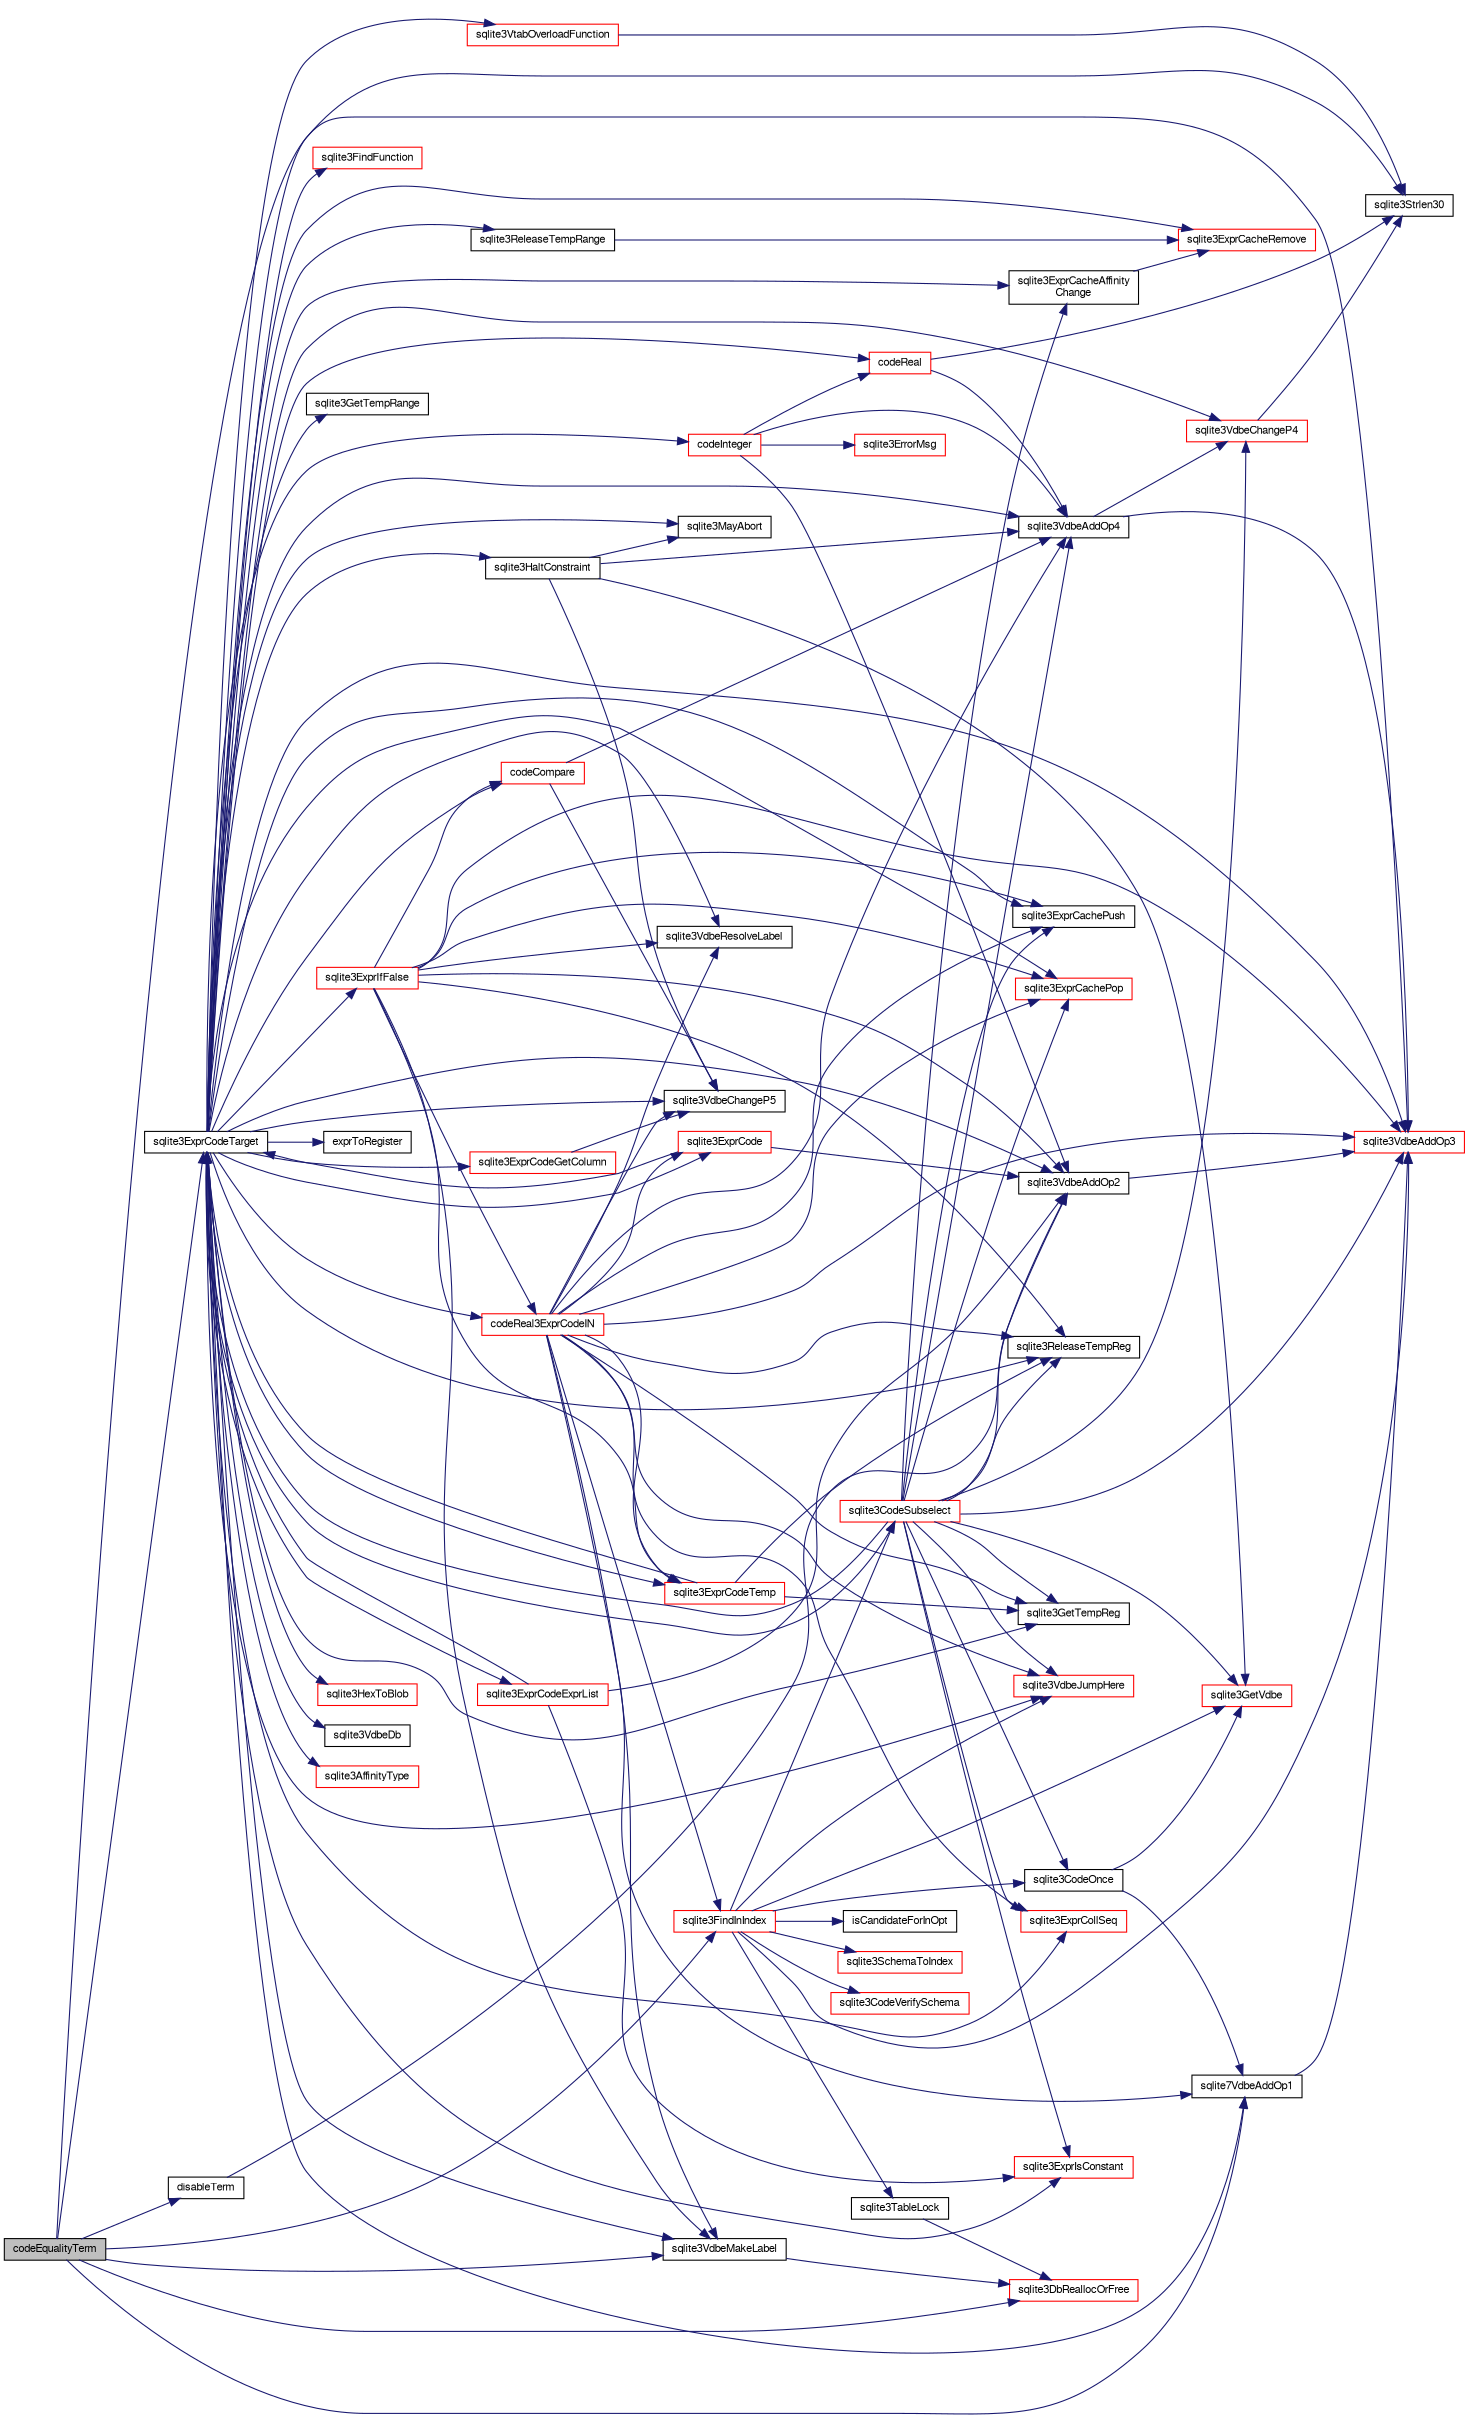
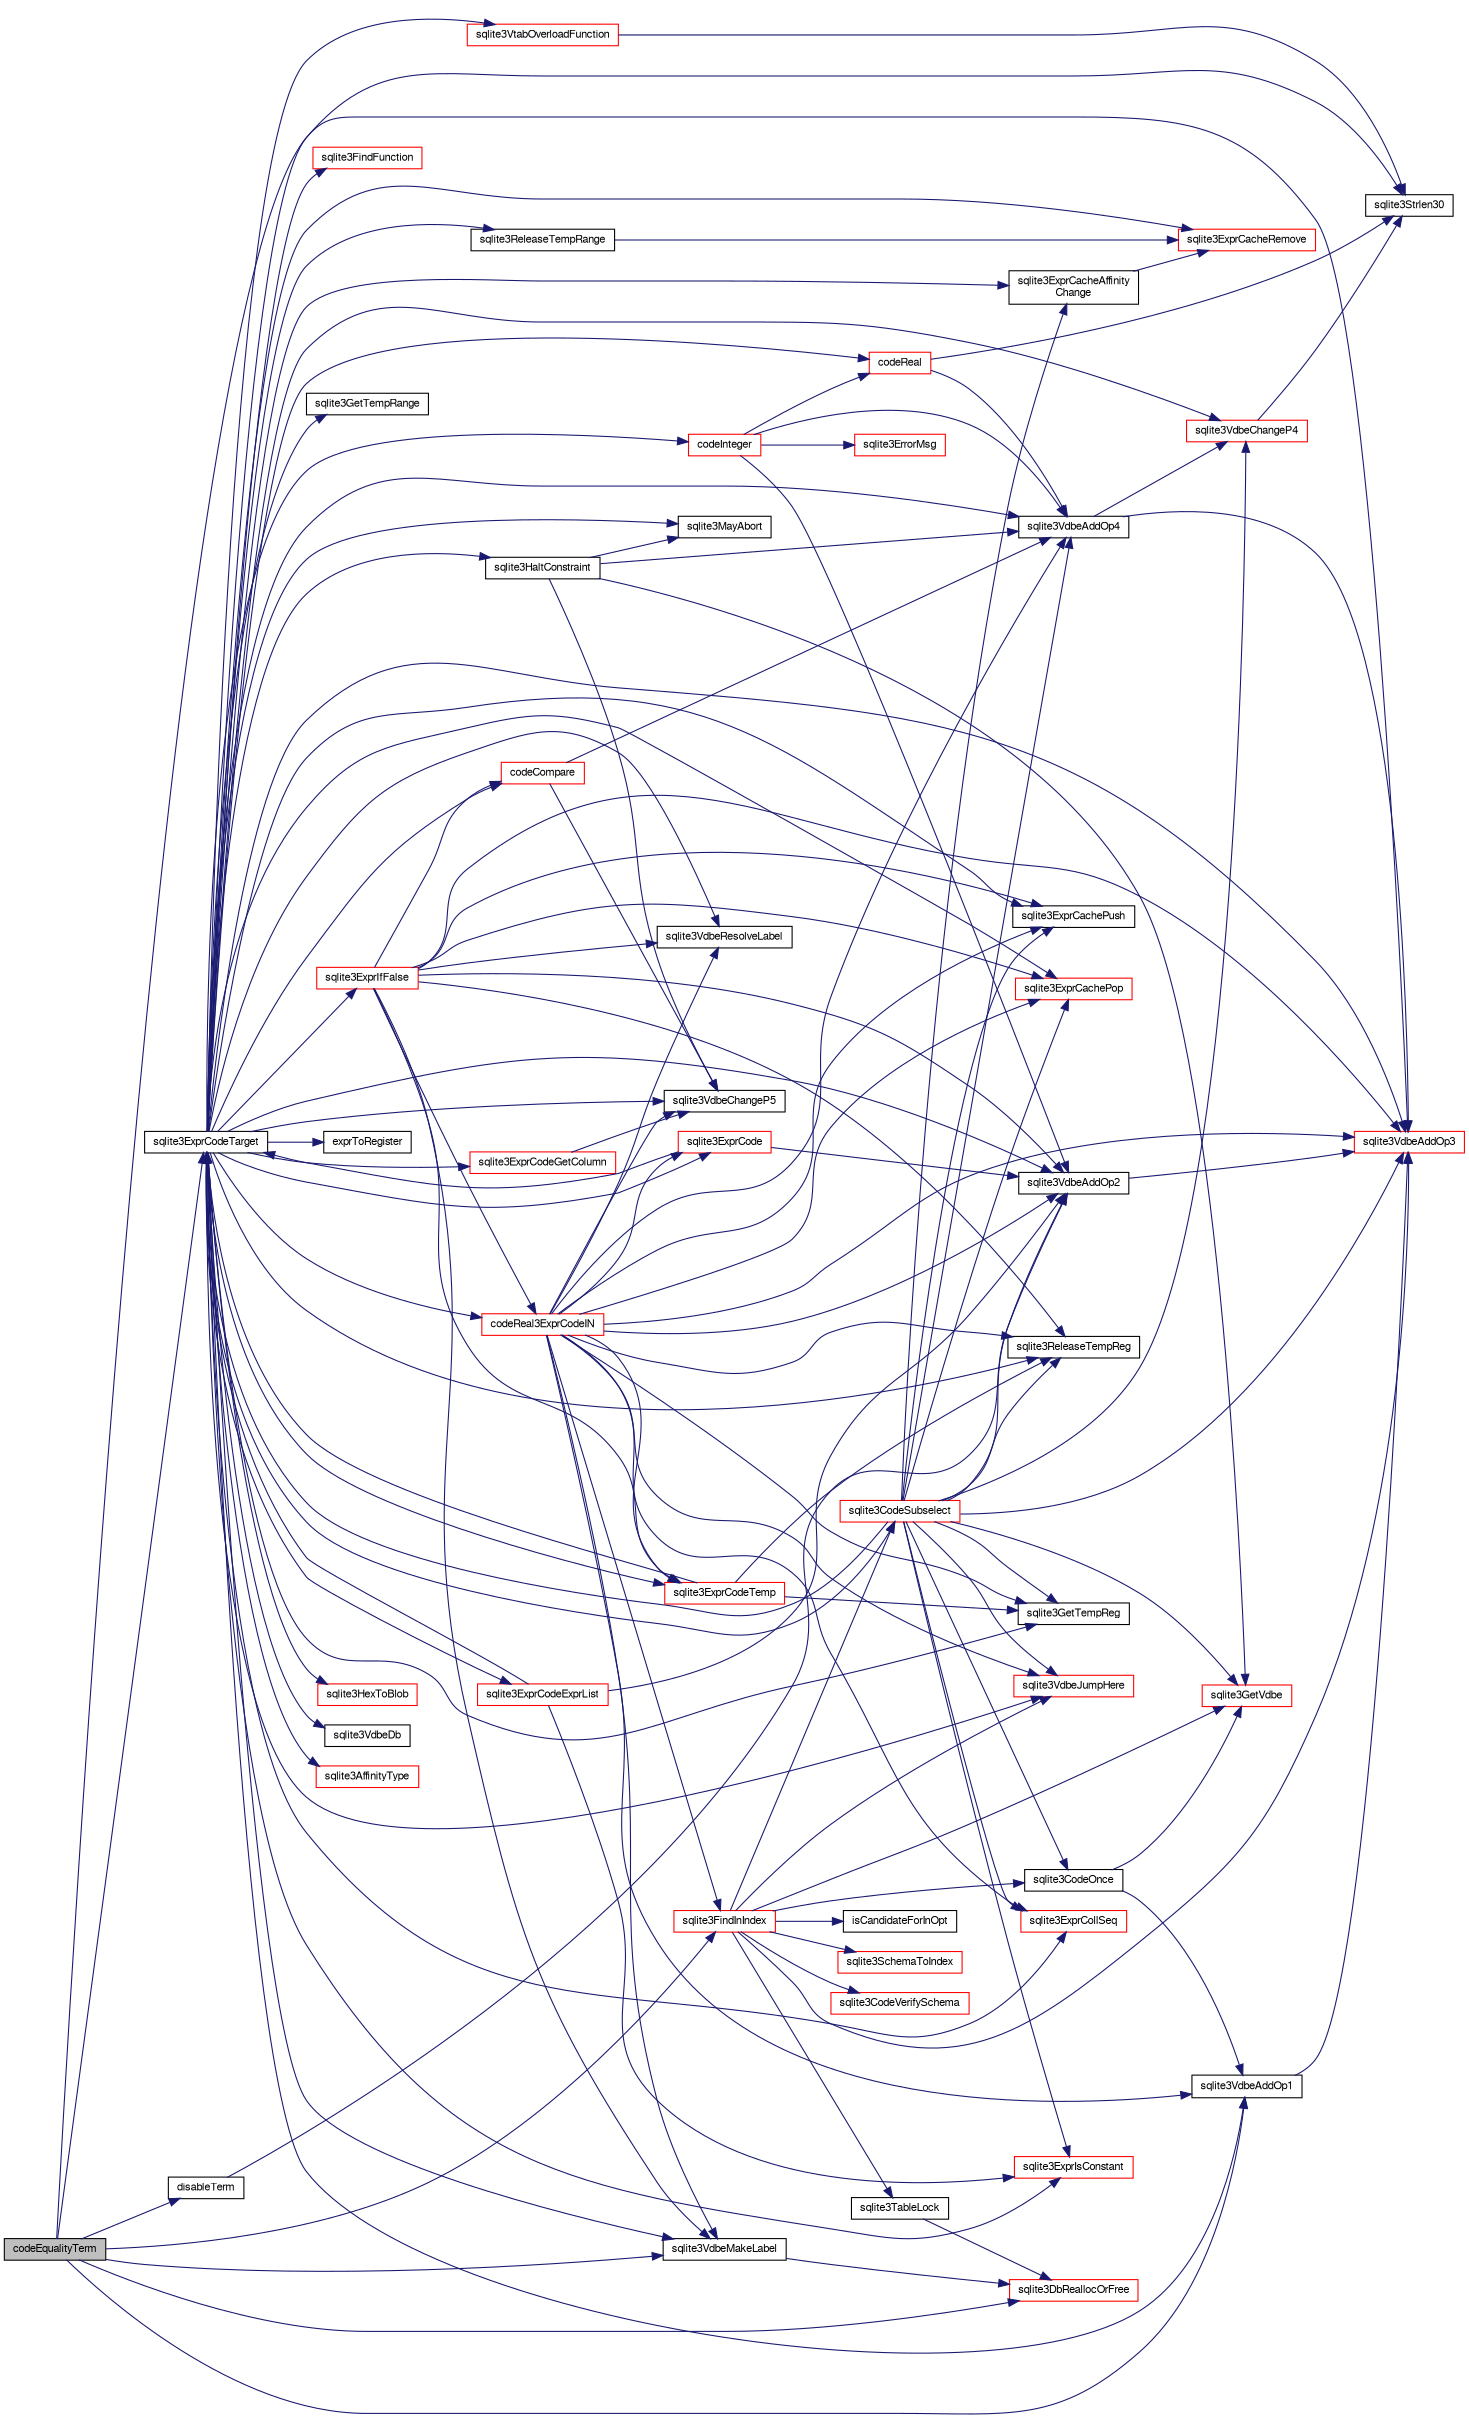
  digraph {
    rankdir=LR
    node [color=red fillcolor=white fontname=FreeSans fontsize=10 shape=record style=filled]
    edge [color=midnightblue fontname=FreeSans fontsize=10 labelfontname=FreeSans labelfontsize=10 style=solid]
    n1 [color=black fillcolor=grey75 fontcolor=black height=0.2 label=codeEqualityTerm width=0.4]
    n2 [color=black height=0.2 label=sqlite3ExprCodeTarget width=0.4]
    n3 [height=0.2 label=sqlite3VdbeAddOp3 width=0.4]
-   n4 [color=black height=0.2 label=sqlite7VdbeAddOp1 width=0.4]
+   n4 [color=black height=0.2 label=sqlite3VdbeAddOp1 width=0.4]
    n5 [color=black height=0.2 label=sqlite3VdbeMakeLabel width=0.4]
    n6 [height=0.2 label=sqlite3DbReallocOrFree width=0.4]
    n7 [height=0.2 label=sqlite3FindInIndex width=0.4]
    n8 [color=black height=0.2 label=disableTerm width=0.4]
    n9 [color=black height=0.2 label=sqlite3VdbeAddOp2 width=0.4]
    n10 [height=0.2 label=sqlite3ExprCodeGetColumn width=0.4]
    n11 [color=black height=0.2 label=sqlite3VdbeChangeP5 width=0.4]
    n12 [height=0.2 label=codeInteger width=0.4]
    n13 [color=black height=0.2 label=sqlite3VdbeAddOp4 width=0.4]
    n14 [height=0.2 label=sqlite3VdbeChangeP4 width=0.4]
    n15 [color=black height=0.2 label=sqlite3Strlen30 width=0.4]
    n16 [height=0.2 label=codeReal width=0.4]
    n17 [height=0.2 label=sqlite3HexToBlob width=0.4]
    n18 [color=black height=0.2 label=sqlite3VdbeDb width=0.4]
    n19 [height=0.2 label=sqlite3AffinityType width=0.4]
    n20 [color=black height=0.2 label="sqlite3ExprCacheAffinity\lChange" width=0.4]
    n21 [height=0.2 label=sqlite3ExprCacheRemove width=0.4]
    n22 [height=0.2 label=sqlite3ExprCodeTemp width=0.4]
    n23 [color=black height=0.2 label=sqlite3GetTempReg width=0.4]
    n24 [color=black height=0.2 label=sqlite3ReleaseTempReg width=0.4]
    n25 [height=0.2 label=codeCompare width=0.4]
    n26 [height=0.2 label=sqlite3VdbeJumpHere width=0.4]
    n27 [height=0.2 label=sqlite3FindFunction width=0.4]
    n28 [height=0.2 label=sqlite3ExprCode width=0.4]
    n29 [color=black height=0.2 label=sqlite3ExprCachePush width=0.4]
    n30 [height=0.2 label=sqlite3ExprCachePop width=0.4]
    n31 [color=black height=0.2 label=sqlite3VdbeResolveLabel width=0.4]
    n32 [height=0.2 label=sqlite3ExprIsConstant width=0.4]
    n33 [height=0.2 label=sqlite3ExprCollSeq width=0.4]
    n34 [color=black height=0.2 label=sqlite3GetTempRange width=0.4]
    n35 [height=0.2 label=sqlite3ExprCodeExprList width=0.4]
    n36 [height=0.2 label=sqlite3VtabOverloadFunction width=0.4]
    n37 [color=black height=0.2 label=sqlite3ReleaseTempRange width=0.4]
    n38 [height=0.2 label=sqlite3CodeSubselect width=0.4]
    n39 [height=0.2 label=codeReal3ExprCodeIN width=0.4]
    n40 [color=black height=0.2 label=exprToRegister width=0.4]
    n41 [height=0.2 label=sqlite3ExprIfFalse width=0.4]
    n42 [color=black height=0.2 label=sqlite3MayAbort width=0.4]
    n43 [color=black height=0.2 label=sqlite3HaltConstraint width=0.4]
    n44 [height=0.2 label=sqlite3GetVdbe width=0.4]
    n45 [color=black height=0.2 label=sqlite3CodeOnce width=0.4]
    n46 [color=black height=0.2 label=isCandidateForInOpt width=0.4]
    n47 [height=0.2 label=sqlite3SchemaToIndex width=0.4]
    n48 [height=0.2 label=sqlite3CodeVerifySchema width=0.4]
    n49 [color=black height=0.2 label=sqlite3TableLock width=0.4]
    n50 [height=0.2 label=sqlite3ErrorMsg width=0.4]
    n1 -> n2
    n1 -> n3
    n1 -> n4
    n1 -> n5
    n1 -> n6
    n1 -> n7
    n1 -> n8
    n2 -> n3
    n2 -> n4
    n2 -> n5
    n2 -> n9
    n2 -> n10
    n2 -> n11
    n2 -> n12
    n2 -> n13
    n2 -> n14
    n2 -> n15
    n2 -> n16
    n2 -> n17
    n2 -> n18
    n2 -> n19
    n2 -> n20
    n2 -> n21
    n2 -> n22
    n2 -> n23
    n2 -> n24
    n2 -> n25
    n2 -> n26
    n2 -> n27
    n2 -> n28
    n2 -> n29
    n2 -> n30
    n2 -> n31
    n2 -> n32
    n2 -> n33
    n2 -> n34
    n2 -> n35
    n2 -> n36
    n2 -> n37
    n2 -> n38
    n2 -> n39
    n2 -> n40
    n2 -> n41
    n2 -> n42
    n2 -> n43
    n4 -> n3
    n5 -> n6
    n7 -> n3
    n7 -> n26
    n7 -> n38
    n7 -> n44
    n7 -> n45
    n7 -> n46
    n7 -> n47
    n7 -> n48
    n7 -> n49
    n8 -> n9
    n9 -> n3
    n10 -> n11
    n12 -> n9
    n12 -> n13
    n12 -> n16
    n12 -> n50
    n13 -> n3
    n13 -> n14
    n14 -> n15
    n16 -> n13
    n16 -> n15
    n20 -> n21
    n22 -> n2
    n22 -> n23
    n22 -> n24
    n25 -> n11
    n25 -> n13
    n28 -> n2
    n28 -> n9
    n35 -> n2
    n35 -> n9
    n35 -> n32
    n36 -> n15
    n37 -> n21
    n38 -> n2
    n38 -> n3
    n38 -> n9
    n38 -> n13
    n38 -> n14
    n38 -> n20
    n38 -> n23
    n38 -> n24
    n38 -> n26
    n38 -> n29
    n38 -> n30
    n38 -> n32
    n38 -> n33
    n38 -> n44
    n38 -> n45
    n39 -> n3
    n39 -> n4
    n39 -> n5
    n39 -> n7
+   n39 -> n9
    n39 -> n11
    n39 -> n13
    n39 -> n22
    n39 -> n23
    n39 -> n24
    n39 -> n26
    n39 -> n28
    n39 -> n29
    n39 -> n30
    n39 -> n31
    n39 -> n33
    n41 -> n3
    n41 -> n5
    n41 -> n9
    n41 -> n22
    n41 -> n24
    n41 -> n25
    n41 -> n29
    n41 -> n30
    n41 -> n31
    n41 -> n39
    n43 -> n11
    n43 -> n13
    n43 -> n42
    n43 -> n44
    n45 -> n4
    n45 -> n44
    n49 -> n6
  }
